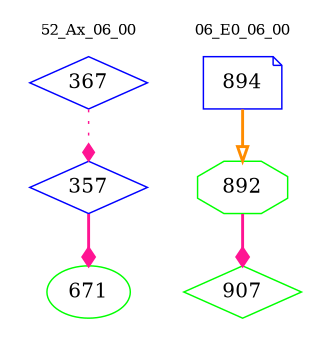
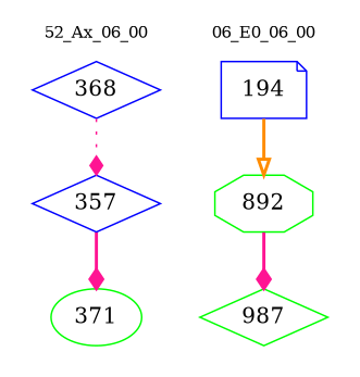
  digraph {
    node [color=blue shape=diamond]
    edge [arrowhead=diamond color=deeppink style=bold]
-   n1 [label=367]
+   n1 [label=368]
    n2 [label=357]
-   n3 [color=green label=671 shape=ellipse]
-   n4 [label=894 shape=note]
+   n3 [color=green label=371 shape=ellipse]
+   n4 [label=194 shape=note]
    n5 [color=green label=892 shape=octagon]
-   n6 [color=green label=907]
+   n6 [color=green label=987]
    subgraph cluster_1 {
      color=white
      fontsize=10
      label="52_Ax_06_00"
      n1
      n2
      n3
    }
    subgraph cluster_2 {
      color=white
      fontsize=10
      label="06_E0_06_00"
      n4
      n5
      n6
    }
    n1 -> n2 [style=dotted]
    n2 -> n3
    n4 -> n5 [arrowhead=onormal color=darkorange]
    n5 -> n6
  }
